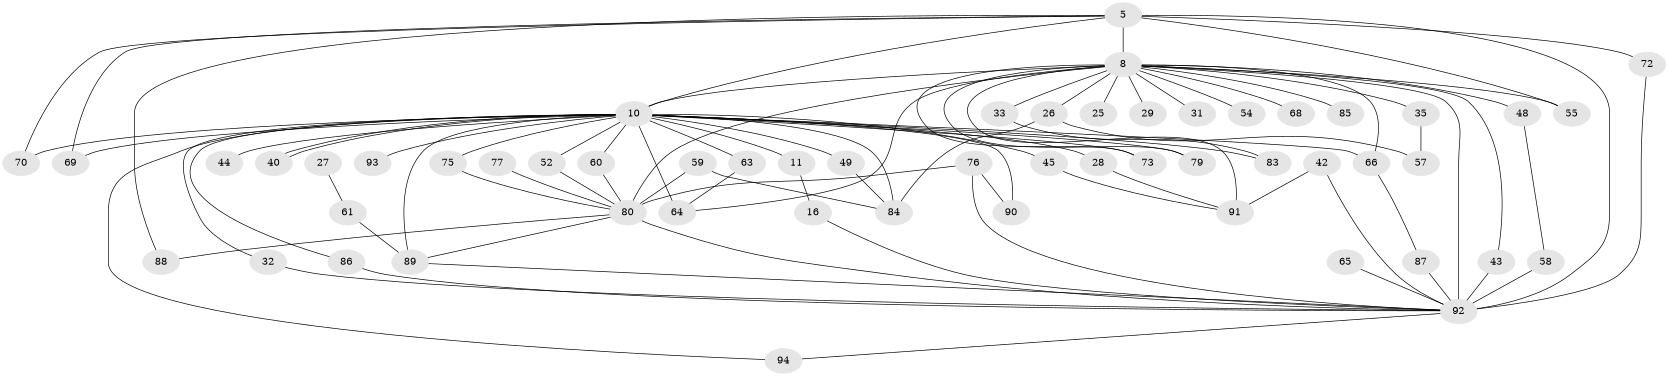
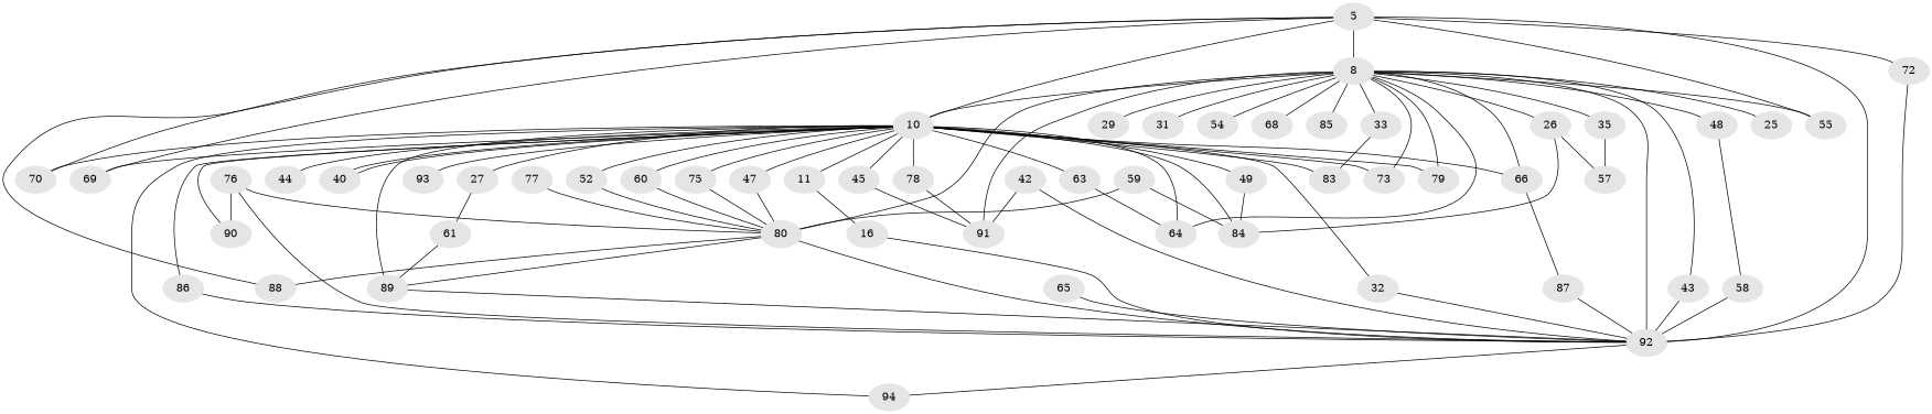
  graph {
    node [color=gray90 style=filled]
    5 [super="+4"]
    8 [super="+1+2"]
    10 [super="+7+3"]
    55
    70
    72
    88
    92 [super="+37+81+18+82+20"]
    69
    25
    26
    29
    31
    33
    35
    43
    48 [super="+21"]
    54
    64
    66 [super="+23"]
    68
    73 [super="+71"]
    79
    80 [super="+74+30"]
    85
    91 [super="+67"]
    44
    11
    27
    32
    40
    45
+   47
    49
    52
    60
    63 [super="+28"]
    75
-   78 [label=28]
+   78
    83
    84
    86
    89 [super="+51+50"]
    90
    93 [super="+17"]
    94
    57
    58
    65 [super="+46"]
    87
    16
    61
    42
    59
    76 [super="+62"]
    77 [super="+53"]
    5 -- 8 [weight=6]
    5 -- 10 [weight=6]
    5 -- 55
    5 -- 70
    5 -- 72
    5 -- 88
    5 -- 92 [weight=6]
    5 -- 69
    8 -- 10 [weight=9]
    8 -- 55
    8 -- 92 [weight=11]
    8 -- 25 [weight=2]
    8 -- 26 [weight=2]
    8 -- 29 [weight=2]
    8 -- 31 [weight=2]
    8 -- 33 [weight=2]
    8 -- 35 [weight=2]
    8 -- 43
    8 -- 48 [weight=2]
    8 -- 54 [weight=2]
    8 -- 64
    8 -- 66 [weight=2]
    8 -- 68
    8 -- 73
    8 -- 79
    8 -- 80 [weight=5]
    8 -- 85 [weight=2]
    8 -- 91 [weight=4]
    10 -- 70
    10 -- 69 [weight=2]
    10 -- 64 [weight=7]
    10 -- 66
    10 -- 73 [weight=2]
    10 -- 79
    10 -- 44
    10 -- 11 [weight=2]
+   10 -- 27 [weight=2]
    10 -- 32
    10 -- 40
    10 -- 40
    10 -- 45
+   10 -- 47
    10 -- 49
    10 -- 52
    10 -- 60
    10 -- 63 [weight=3]
    10 -- 75
    10 -- 78
    10 -- 83
    10 -- 84
    10 -- 86
    10 -- 89 [weight=4]
    10 -- 90
    10 -- 93 [weight=3]
    10 -- 94
    72 -- 92
    92 -- 94
    26 -- 84
    26 -- 57
    33 -- 83
    35 -- 57
    43 -- 92
    48 -- 58
    66 -- 87
    80 -- 88
    80 -- 92 [weight=3]
    80 -- 89
    11 -- 16
    27 -- 61
    32 -- 92
    45 -- 91
+   47 -- 80
    49 -- 84
    52 -- 80
    60 -- 80
    63 -- 64
    75 -- 80
    78 -- 91
    86 -- 92
    89 -- 92 [weight=2]
    58 -- 92
    65 -- 92 [weight=2]
    87 -- 92
    16 -- 92
    61 -- 89
    42 -- 92
    42 -- 91
    59 -- 80
    59 -- 84
    76 -- 92
    76 -- 80 [weight=2]
    76 -- 90
    77 -- 80
  }
